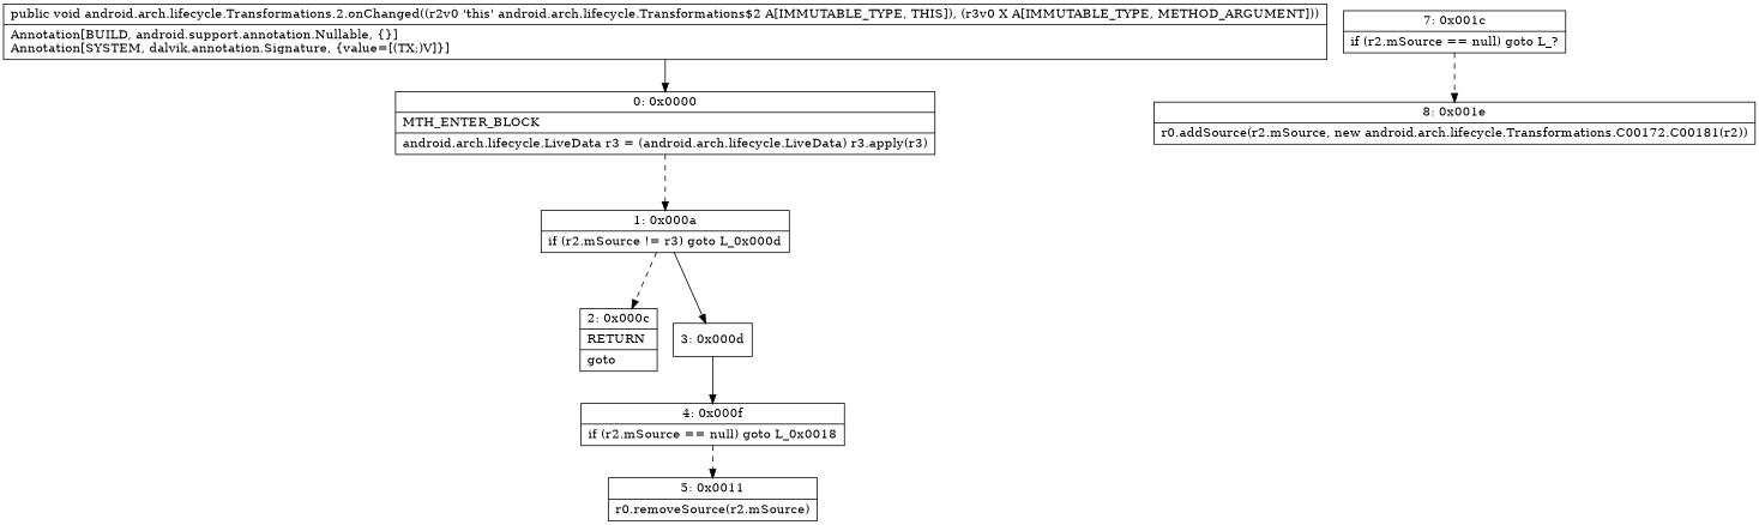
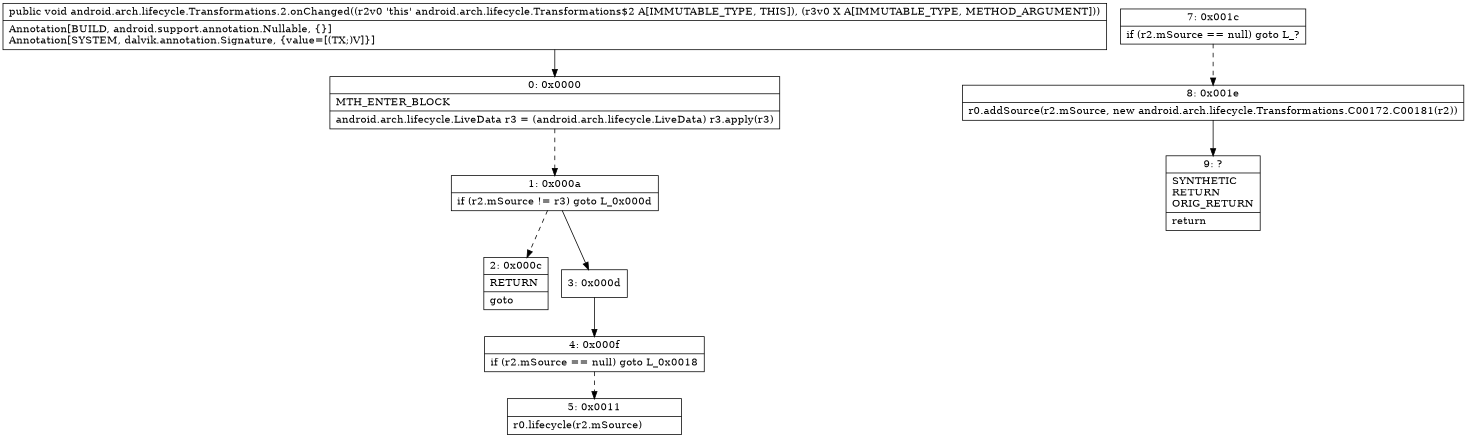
  digraph {
    node [shape=record]
    n1 [label="{0\:\ 0x0000|MTH_ENTER_BLOCK\l|android.arch.lifecycle.LiveData r3 = (android.arch.lifecycle.LiveData) r3.apply(r3)\l}"]
    n2 [label="{1\:\ 0x000a|if (r2.mSource != r3) goto L_0x000d\l}"]
    n3 [label="{2\:\ 0x000c|RETURN\l|goto\l}"]
    n4 [label="{3\:\ 0x000d}"]
    n5 [label="{4\:\ 0x000f|if (r2.mSource == null) goto L_0x0018\l}"]
-   n6 [label="{5\:\ 0x0011|r0.removeSource(r2.mSource)\l}"]
+   n6 [label="{5\:\ 0x0011|r0.lifecycle(r2.mSource)\l}"]
    n7 [label="{7\:\ 0x001c|if (r2.mSource == null) goto L_?\l}"]
    n8 [label="{8\:\ 0x001e|r0.addSource(r2.mSource, new android.arch.lifecycle.Transformations.C00172.C00181(r2))\l}"]
+   n9 [label="{9\:\ ?|SYNTHETIC\lRETURN\lORIG_RETURN\l|return\l}"]
    n10 [label="{public void android.arch.lifecycle.Transformations.2.onChanged((r2v0 'this' android.arch.lifecycle.Transformations$2 A[IMMUTABLE_TYPE, THIS]), (r3v0 X A[IMMUTABLE_TYPE, METHOD_ARGUMENT]))  | Annotation[BUILD, android.support.annotation.Nullable, \{\}]\lAnnotation[SYSTEM, dalvik.annotation.Signature, \{value=[(TX;)V]\}]\l}"]
    n1 -> n2 [style=dashed]
    n2 -> n3 [style=dashed]
    n2 -> n4
    n4 -> n5
    n5 -> n6 [style=dashed]
    n7 -> n8 [style=dashed]
+   n8 -> n9
    n10 -> n1
  }
